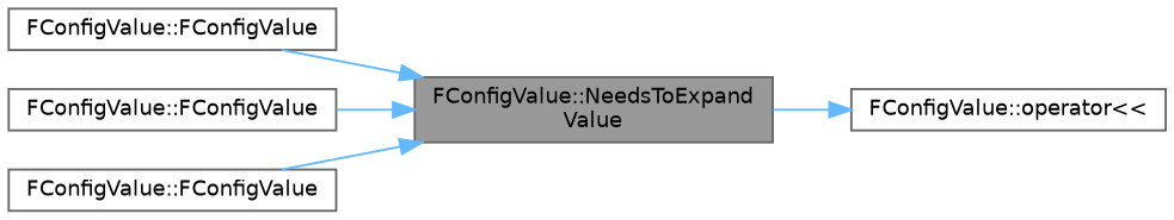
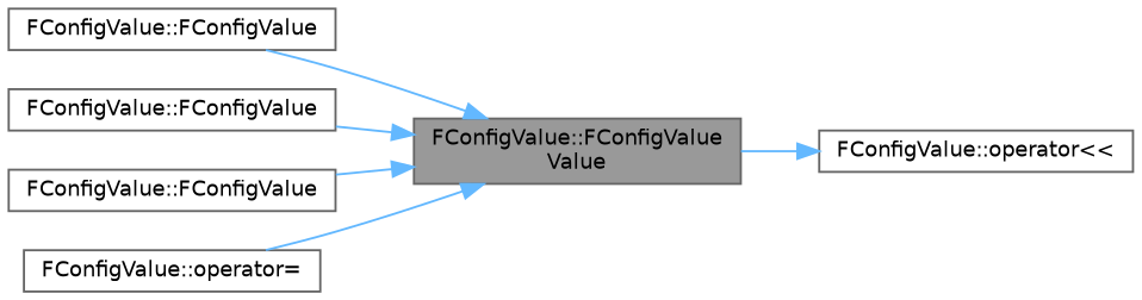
  digraph {
    rankdir=RL
    node [color=grey40 fillcolor=white fontname=Helvetica fontsize=10 shape=box style=filled]
    edge [color=steelblue1 dir=back fontname=Helvetica fontsize=10 labelfontname=Helvetica labelfontsize=10 style=solid]
-   n1 [color=gray40 fillcolor=grey60 fontcolor=black height=0.2 label="FConfigValue::NeedsToExpand\lValue" width=0.4]
+   n1 [color=gray40 fillcolor=grey60 fontcolor=black height=0.2 label="FConfigValue::FConfigValue\lValue" width=0.4]
    n2 [height=0.2 label="FConfigValue::FConfigValue" width=0.4]
    n3 [height=0.2 label="FConfigValue::FConfigValue" width=0.4]
    n4 [height=0.2 label="FConfigValue::FConfigValue" width=0.4]
+   n5 [height=0.2 label="FConfigValue::operator=" width=0.4]
    n6 [height=0.2 label="FConfigValue::operator\<\<" width=0.4]
    n1 -> n2
    n1 -> n3
    n1 -> n4
+   n1 -> n5
    n6 -> n1
  }
